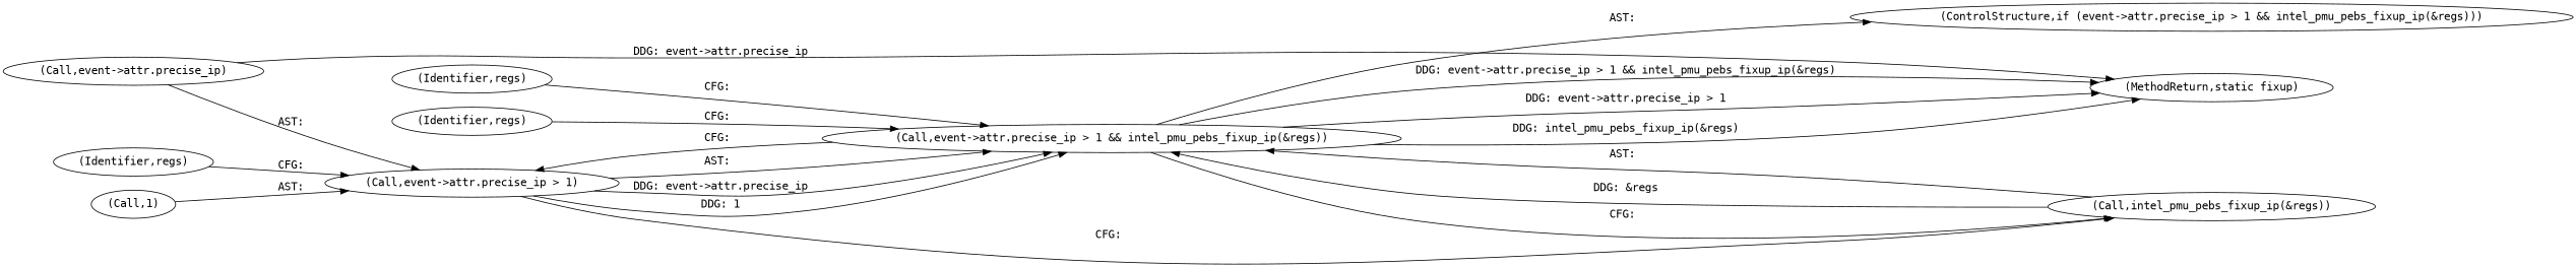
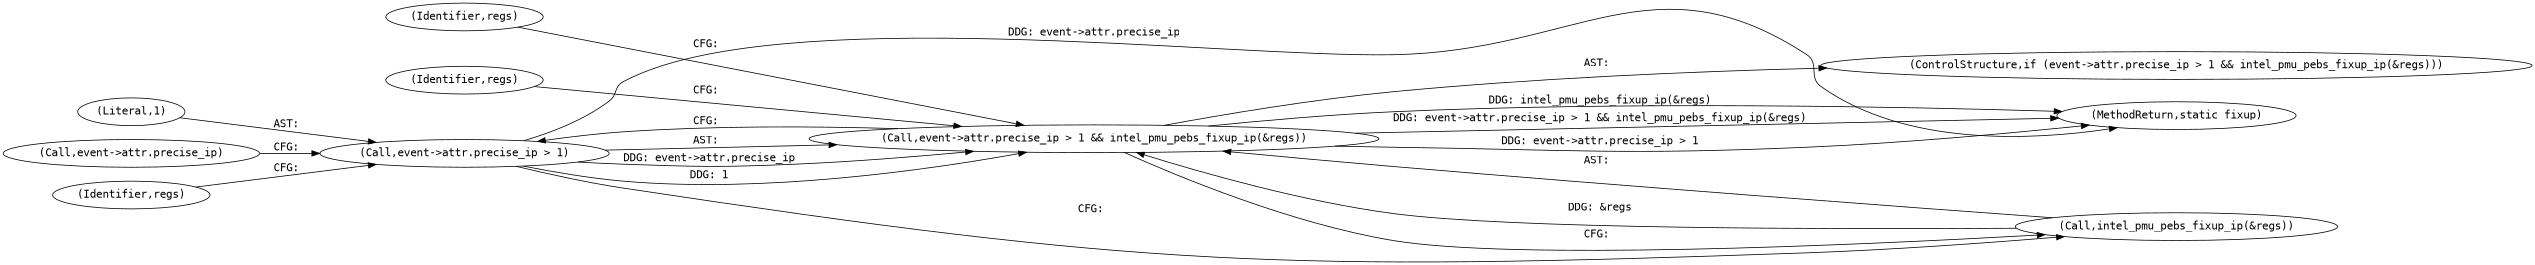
  digraph {
    fontname="DejaVu Sans Mono"
    rankdir=LR
    node [fontname="DejaVu Sans Mono"]
    edge [fontname="DejaVu Sans Mono"]
    n1 [label="(Call,event->attr.precise_ip > 1)"]
    n2 [label="(Call,event->attr.precise_ip > 1 && intel_pmu_pebs_fixup_ip(&regs))"]
    n3 [label="(MethodReturn,static fixup)"]
    n4 [label="(Call,intel_pmu_pebs_fixup_ip(&regs))"]
    n5 [label="(ControlStructure,if (event->attr.precise_ip > 1 && intel_pmu_pebs_fixup_ip(&regs)))"]
-   n6 [label="(Call,1)"]
+   n6 [label="(Literal,1)"]
    n7 [label="(Identifier,regs)"]
    n8 [label="(Identifier,regs)"]
    n9 [label="(Call,event->attr.precise_ip)"]
    n10 [label="(Identifier,regs)"]
    n1 -> n2 [label="AST: "]
    n1 -> n2 [label="DDG: event->attr.precise_ip"]
    n1 -> n2 [label="DDG: 1"]
-   n9 -> n3 [label="DDG: event->attr.precise_ip"]
+   n1 -> n3 [label="DDG: event->attr.precise_ip"]
    n1 -> n4 [label="CFG: "]
    n2 -> n1 [label="CFG: "]
    n2 -> n3 [label="DDG: event->attr.precise_ip > 1 && intel_pmu_pebs_fixup_ip(&regs)"]
    n2 -> n3 [label="DDG: event->attr.precise_ip > 1"]
    n2 -> n3 [label="DDG: intel_pmu_pebs_fixup_ip(&regs)"]
    n2 -> n4 [label="CFG: "]
    n2 -> n5 [label="AST: "]
    n4 -> n2 [label="AST: "]
    n4 -> n2 [label="DDG: &regs"]
    n6 -> n1 [label="AST: "]
    n7 -> n2 [label="CFG: "]
    n8 -> n2 [label="CFG: "]
-   n9 -> n1 [label="AST: "]
+   n9 -> n1 [label="CFG: "]
    n10 -> n1 [label="CFG: "]
  }
